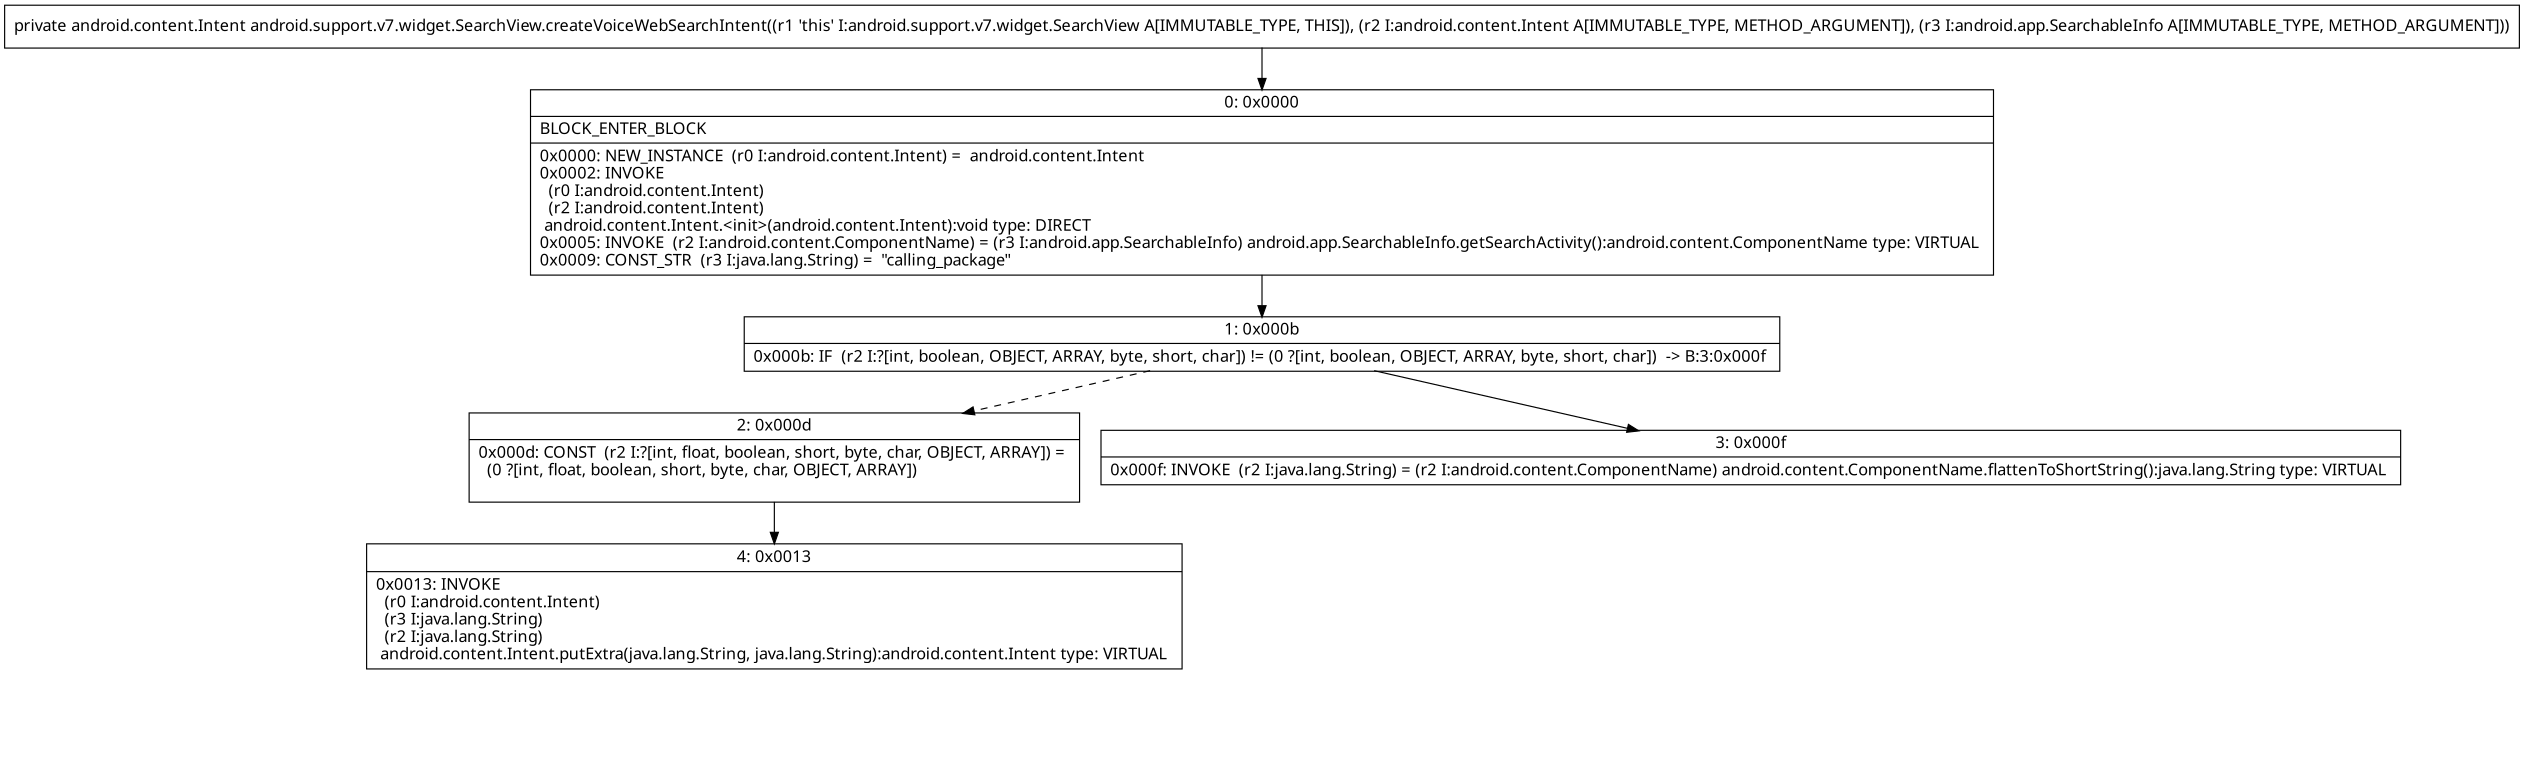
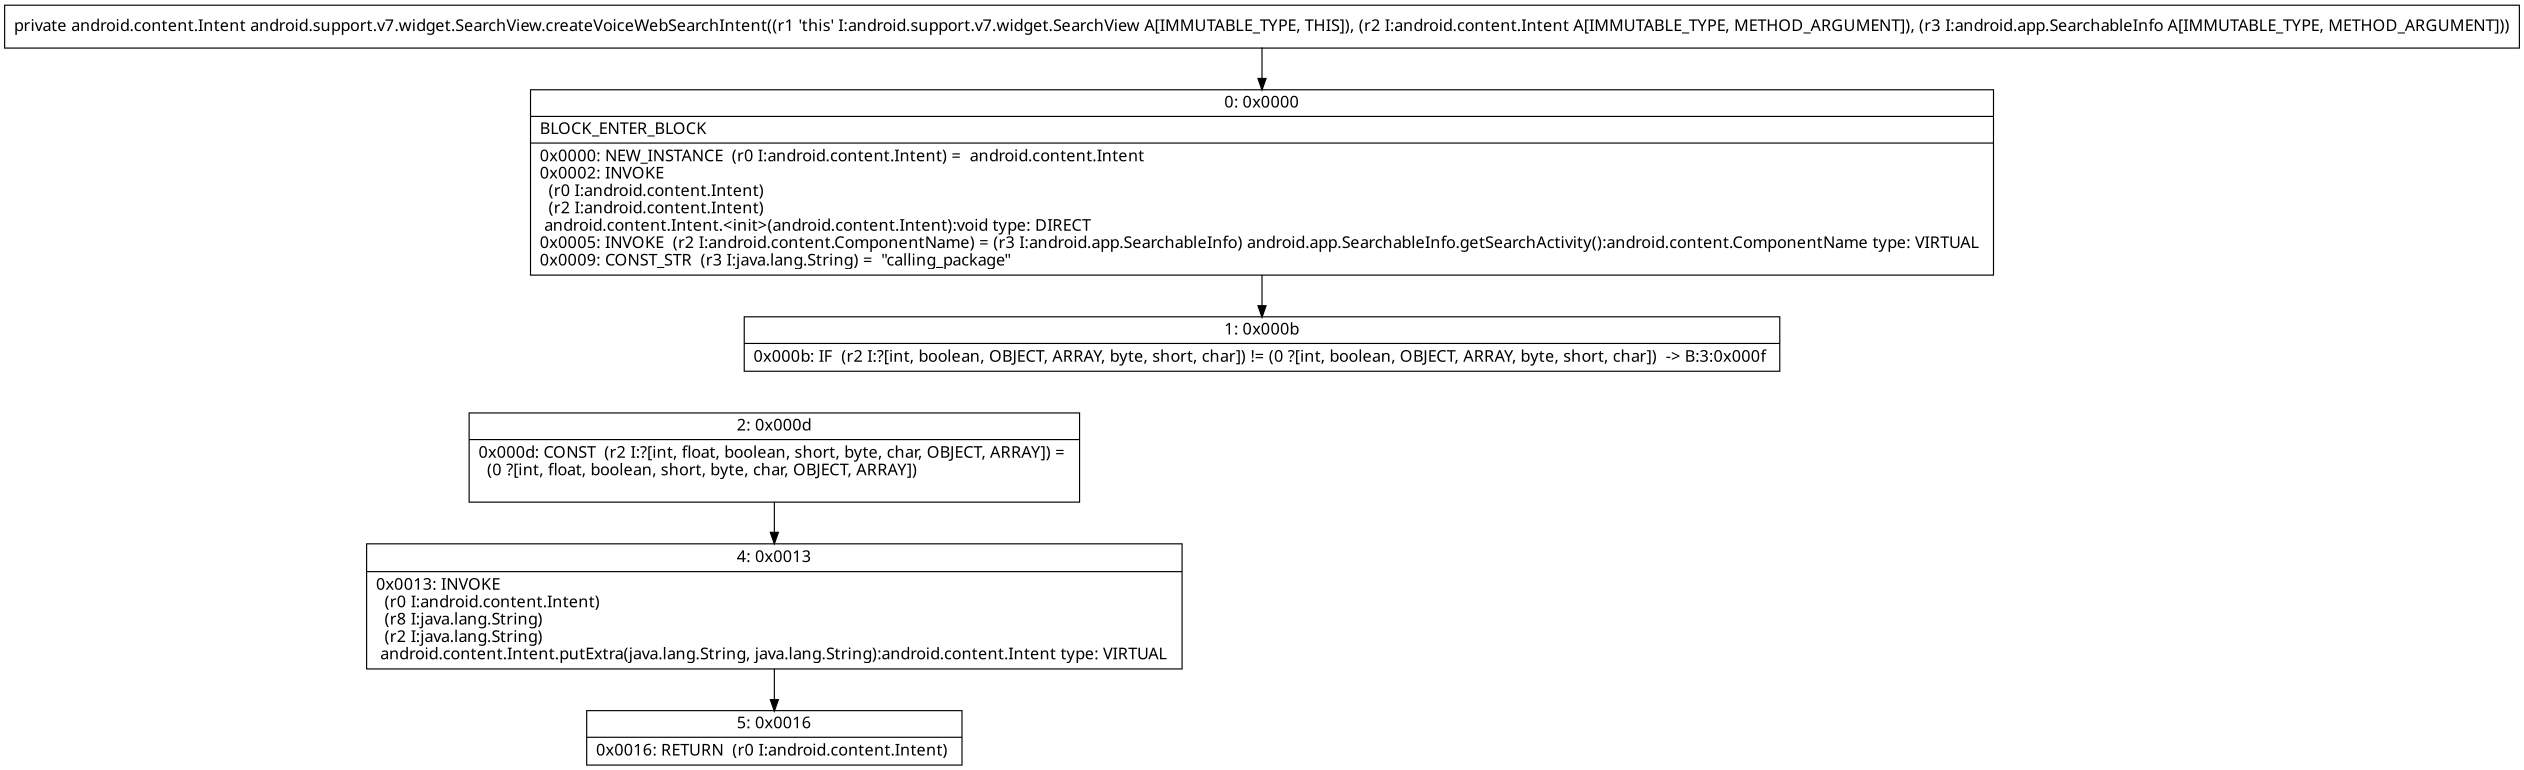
  digraph {
    fontname="Noto Sans"
    node [fontname="Noto Sans" shape=record]
    edge [fontname="Noto Sans"]
    n1 [label="{0\:\ 0x0000|BLOCK_ENTER_BLOCK\l|0x0000: NEW_INSTANCE  (r0 I:android.content.Intent) =  android.content.Intent \l0x0002: INVOKE  \l  (r0 I:android.content.Intent)\l  (r2 I:android.content.Intent)\l android.content.Intent.\<init\>(android.content.Intent):void type: DIRECT \l0x0005: INVOKE  (r2 I:android.content.ComponentName) = (r3 I:android.app.SearchableInfo) android.app.SearchableInfo.getSearchActivity():android.content.ComponentName type: VIRTUAL \l0x0009: CONST_STR  (r3 I:java.lang.String) =  \"calling_package\" \l}"]
    n2 [label="{1\:\ 0x000b|0x000b: IF  (r2 I:?[int, boolean, OBJECT, ARRAY, byte, short, char]) != (0 ?[int, boolean, OBJECT, ARRAY, byte, short, char])  \-\> B:3:0x000f \l}"]
    n3 [label="{2\:\ 0x000d|0x000d: CONST  (r2 I:?[int, float, boolean, short, byte, char, OBJECT, ARRAY]) = \l  (0 ?[int, float, boolean, short, byte, char, OBJECT, ARRAY])\l \l}"]
-   n4 [label="{3\:\ 0x000f|0x000f: INVOKE  (r2 I:java.lang.String) = (r2 I:android.content.ComponentName) android.content.ComponentName.flattenToShortString():java.lang.String type: VIRTUAL \l}"]
-   n5 [label="{4\:\ 0x0013|0x0013: INVOKE  \l  (r0 I:android.content.Intent)\l  (r3 I:java.lang.String)\l  (r2 I:java.lang.String)\l android.content.Intent.putExtra(java.lang.String, java.lang.String):android.content.Intent type: VIRTUAL \l}"]
+   n5 [label="{4\:\ 0x0013|0x0013: INVOKE  \l  (r0 I:android.content.Intent)\l  (r8 I:java.lang.String)\l  (r2 I:java.lang.String)\l android.content.Intent.putExtra(java.lang.String, java.lang.String):android.content.Intent type: VIRTUAL \l}"]
+   n6 [label="{5\:\ 0x0016|0x0016: RETURN  (r0 I:android.content.Intent) \l}"]
    n7 [label="{private android.content.Intent android.support.v7.widget.SearchView.createVoiceWebSearchIntent((r1 'this' I:android.support.v7.widget.SearchView A[IMMUTABLE_TYPE, THIS]), (r2 I:android.content.Intent A[IMMUTABLE_TYPE, METHOD_ARGUMENT]), (r3 I:android.app.SearchableInfo A[IMMUTABLE_TYPE, METHOD_ARGUMENT])) }"]
    n1 -> n2
-   n2 -> n3 [style=dashed]
-   n2 -> n4
    n3 -> n5
+   n5 -> n6
    n7 -> n1
  }
